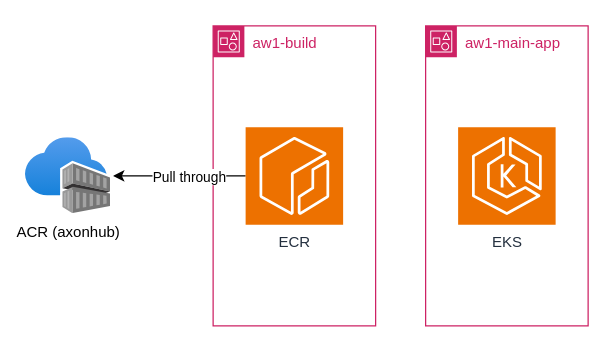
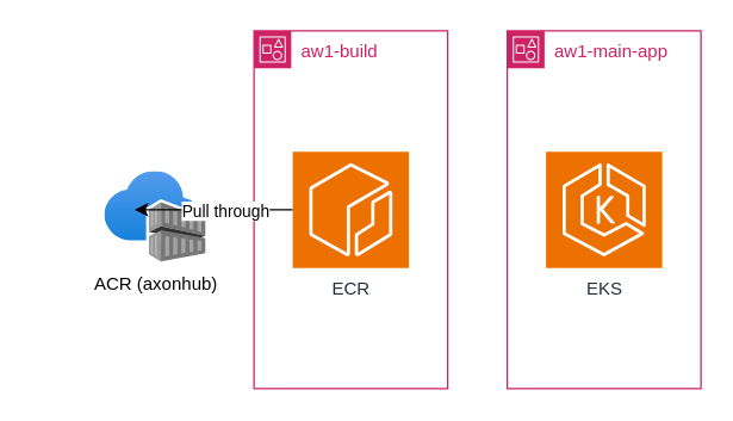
  <mxCell id="0" />
  <mxCell id="1" parent="0" />
- <mxCell id="2" value="ACR (axonhub)" style="image;aspect=fixed;html=1;points=[];align=center;fontSize=12;image=img/lib/azure2/containers/Container_Registries.svg;" vertex="1" parent="1"><mxGeometry x="20" y="109.5" width="68" height="61" as="geometry" /></mxCell>
+ <mxCell id="2" value="ACR (axonhub)" style="image;aspect=fixed;html=1;points=[];align=center;fontSize=12;image=img/lib/azure2/containers/Container_Registries.svg;" vertex="1" parent="1"><mxGeometry x="70" y="114.5" width="68" height="61" as="geometry" /></mxCell>
  <mxCell id="3" value="aw1-build" style="points=[[0,0],[0.25,0],[0.5,0],[0.75,0],[1,0],[1,0.25],[1,0.5],[1,0.75],[1,1],[0.75,1],[0.5,1],[0.25,1],[0,1],[0,0.75],[0,0.5],[0,0.25]];outlineConnect=0;gradientColor=none;html=1;whiteSpace=wrap;fontSize=12;fontStyle=0;container=1;pointerEvents=0;collapsible=0;recursiveResize=0;shape=mxgraph.aws4.group;grIcon=mxgraph.aws4.group_account;strokeColor=#CD2264;fillColor=none;verticalAlign=top;align=left;spacingLeft=30;fontColor=#CD2264;dashed=0;" vertex="1" parent="1"><mxGeometry x="170" y="20" width="130" height="240" as="geometry" /></mxCell>
  <mxCell id="4" style="edgeStyle=orthogonalEdgeStyle;rounded=0;orthogonalLoop=1;jettySize=auto;html=1;" edge="1" parent="3" source="6"><mxGeometry relative="1" as="geometry"><mxPoint x="-80" y="120" as="targetPoint" /></mxGeometry></mxCell>
  <mxCell id="5" value="Pull through" style="edgeLabel;html=1;align=center;verticalAlign=middle;resizable=0;points=[];" vertex="1" connectable="0" parent="4"><mxGeometry x="0.258" relative="1" as="geometry"><mxPoint x="21" as="offset" /></mxGeometry></mxCell>
  <mxCell id="6" value="ECR" style="sketch=0;points=[[0,0,0],[0.25,0,0],[0.5,0,0],[0.75,0,0],[1,0,0],[0,1,0],[0.25,1,0],[0.5,1,0],[0.75,1,0],[1,1,0],[0,0.25,0],[0,0.5,0],[0,0.75,0],[1,0.25,0],[1,0.5,0],[1,0.75,0]];outlineConnect=0;fontColor=#232F3E;fillColor=#ED7100;strokeColor=#ffffff;dashed=0;verticalLabelPosition=bottom;verticalAlign=top;align=center;html=1;fontSize=12;fontStyle=0;aspect=fixed;shape=mxgraph.aws4.resourceIcon;resIcon=mxgraph.aws4.ecr;" vertex="1" parent="3"><mxGeometry x="26" y="81" width="78" height="78" as="geometry" /></mxCell>
  <mxCell id="7" value="aw1-main-app" style="points=[[0,0],[0.25,0],[0.5,0],[0.75,0],[1,0],[1,0.25],[1,0.5],[1,0.75],[1,1],[0.75,1],[0.5,1],[0.25,1],[0,1],[0,0.75],[0,0.5],[0,0.25]];outlineConnect=0;gradientColor=none;html=1;whiteSpace=wrap;fontSize=12;fontStyle=0;container=1;pointerEvents=0;collapsible=0;recursiveResize=0;shape=mxgraph.aws4.group;grIcon=mxgraph.aws4.group_account;strokeColor=#CD2264;fillColor=none;verticalAlign=top;align=left;spacingLeft=30;fontColor=#CD2264;dashed=0;" vertex="1" parent="1"><mxGeometry x="340" y="20" width="130" height="240" as="geometry" /></mxCell>
  <mxCell id="8" value="EKS" style="sketch=0;points=[[0,0,0],[0.25,0,0],[0.5,0,0],[0.75,0,0],[1,0,0],[0,1,0],[0.25,1,0],[0.5,1,0],[0.75,1,0],[1,1,0],[0,0.25,0],[0,0.5,0],[0,0.75,0],[1,0.25,0],[1,0.5,0],[1,0.75,0]];outlineConnect=0;fontColor=#232F3E;fillColor=#ED7100;strokeColor=#ffffff;dashed=0;verticalLabelPosition=bottom;verticalAlign=top;align=center;html=1;fontSize=12;fontStyle=0;aspect=fixed;shape=mxgraph.aws4.resourceIcon;resIcon=mxgraph.aws4.eks;" vertex="1" parent="7"><mxGeometry x="26" y="81" width="78" height="78" as="geometry" /></mxCell>
